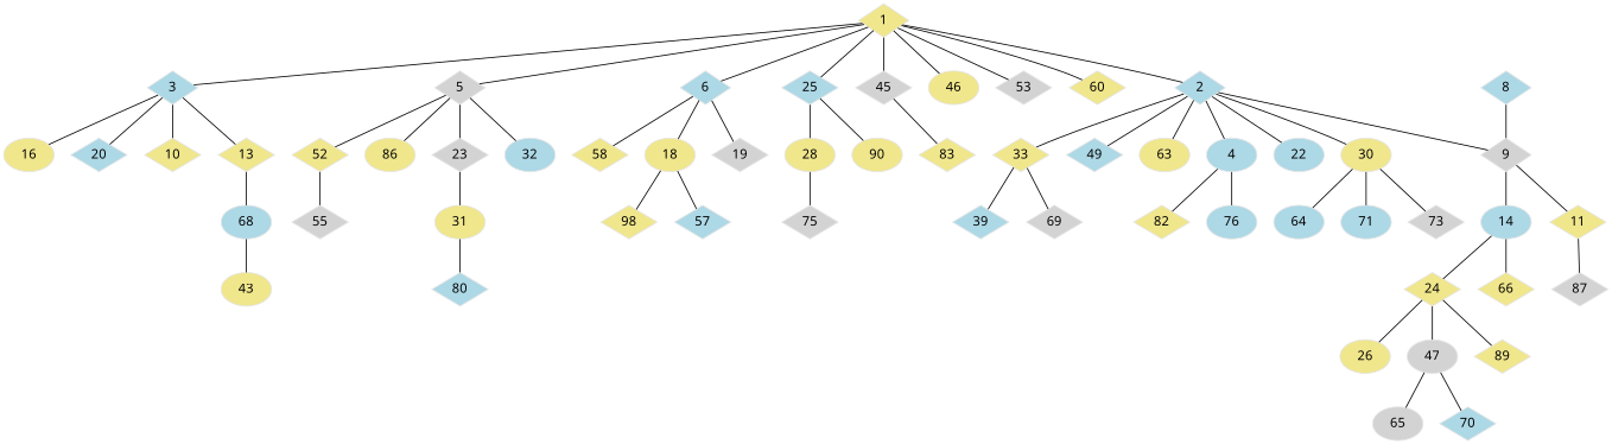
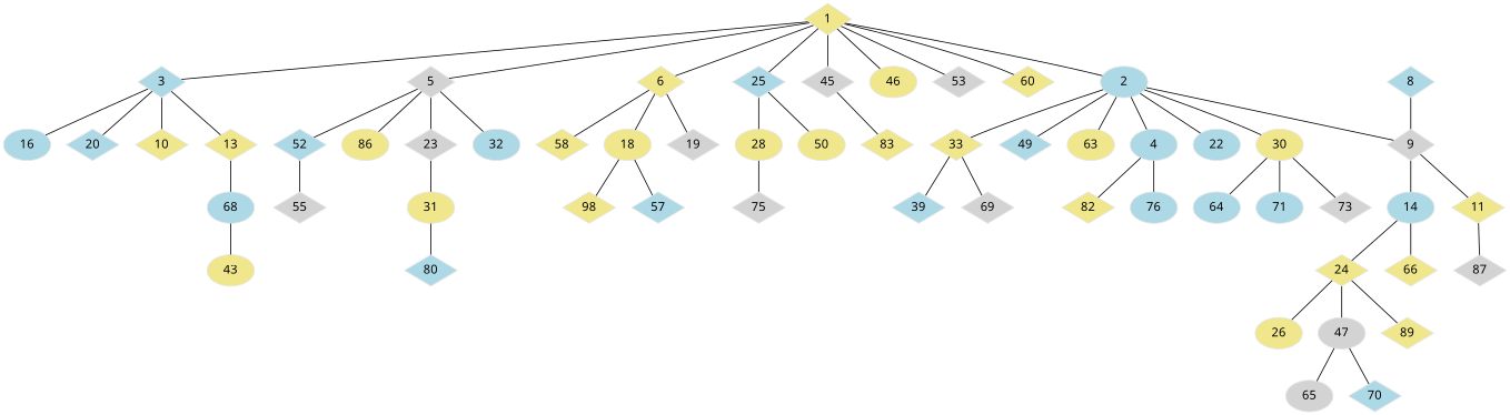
  graph {
    fontname="Noto Sans"
    node [color=gray90 fillcolor=khaki fontname="Noto Sans" shape=diamond style=filled]
    edge [fontname="Noto Sans"]
    1 [super="+77"]
-   2 [fillcolor=lightblue super="+15"]
+   2 [fillcolor=lightblue shape=ellipse super="+15"]
    3 [fillcolor=lightblue super="+12"]
    5 [fillcolor=lightgrey super="+41"]
-   6 [fillcolor=lightblue super="+7"]
+   6 [super="+7"]
    25 [fillcolor=lightblue super="+35"]
    45 [fillcolor=lightgrey super="+67"]
    46 [shape=ellipse]
    53 [fillcolor=lightgrey]
    60
    4 [fillcolor=lightblue shape=ellipse super="+62"]
    22 [fillcolor=lightblue shape=ellipse]
    30 [shape=ellipse super="+59"]
    33 [super="+42"]
    49 [fillcolor=lightblue super="+61"]
    63 [shape=ellipse]
    9 [fillcolor=lightgrey super="+21"]
    10
    13 [super="+17"]
-   16 [shape=ellipse super="+84"]
+   16 [fillcolor=lightblue shape=ellipse super="+84"]
    20 [fillcolor=lightblue]
    23 [fillcolor=lightgrey super="+27"]
    32 [fillcolor=lightblue shape=ellipse]
-   52 [super="+56"]
+   52 [fillcolor=lightblue super="+56"]
    86 [shape=ellipse]
    18 [shape=ellipse super="+72"]
    19 [fillcolor=lightgrey]
    58
    28 [shape=ellipse super="+44"]
-   50 [shape=ellipse label=90]
+   50 [shape=ellipse]
    83 [super="+88"]
    76 [fillcolor=lightblue shape=ellipse]
    82
    8 [fillcolor=lightblue]
    64 [fillcolor=lightblue shape=ellipse]
    71 [fillcolor=lightblue shape=ellipse super="+85"]
    73 [fillcolor=lightgrey super="+74"]
    39 [fillcolor=lightblue super="+40"]
    69 [fillcolor=lightgrey super="+81"]
    68 [fillcolor=lightblue shape=ellipse]
    31 [shape=ellipse super="+51"]
    55 [fillcolor=lightgrey super="+79"]
    n43 [label=98]
    57 [fillcolor=lightblue]
    11 [super="+34"]
    14 [fillcolor=lightblue shape=ellipse super="+54"]
    87 [fillcolor=lightgrey]
    24 [super="+37"]
    66
    43 [shape=ellipse]
    26 [shape=ellipse super="+29"]
    47 [fillcolor=lightgrey shape=ellipse super="+48"]
    89
    80 [fillcolor=lightblue]
    65 [fillcolor=lightgrey shape=ellipse]
    70 [fillcolor=lightblue]
    75 [fillcolor=lightgrey super="+78"]
    1 -- 2
    1 -- 3
    1 -- 5
    1 -- 6
    1 -- 25
    1 -- 45
    1 -- 46
    1 -- 53
    1 -- 60
    2 -- 4
    2 -- 22
    2 -- 30
    2 -- 33
    2 -- 49
    2 -- 63
    2 -- 9
    3 -- 10
    3 -- 13
    3 -- 16
    3 -- 20
    5 -- 23
    5 -- 32
    5 -- 52
    5 -- 86
    6 -- 18
    6 -- 19
    6 -- 58
    25 -- 28
    25 -- 50
    45 -- 83
    4 -- 76
    4 -- 82
    30 -- 64
    30 -- 71
    30 -- 73
    33 -- 39
    33 -- 69
    9 -- 11
    9 -- 14
    13 -- 68
    23 -- 31
    52 -- 55
    18 -- n43
    18 -- 57
    28 -- 75
    8 -- 9
    68 -- 43
    31 -- 80
    11 -- 87
    14 -- 24
    14 -- 66
    24 -- 26
    24 -- 47
    24 -- 89
    47 -- 65
    47 -- 70
  }
